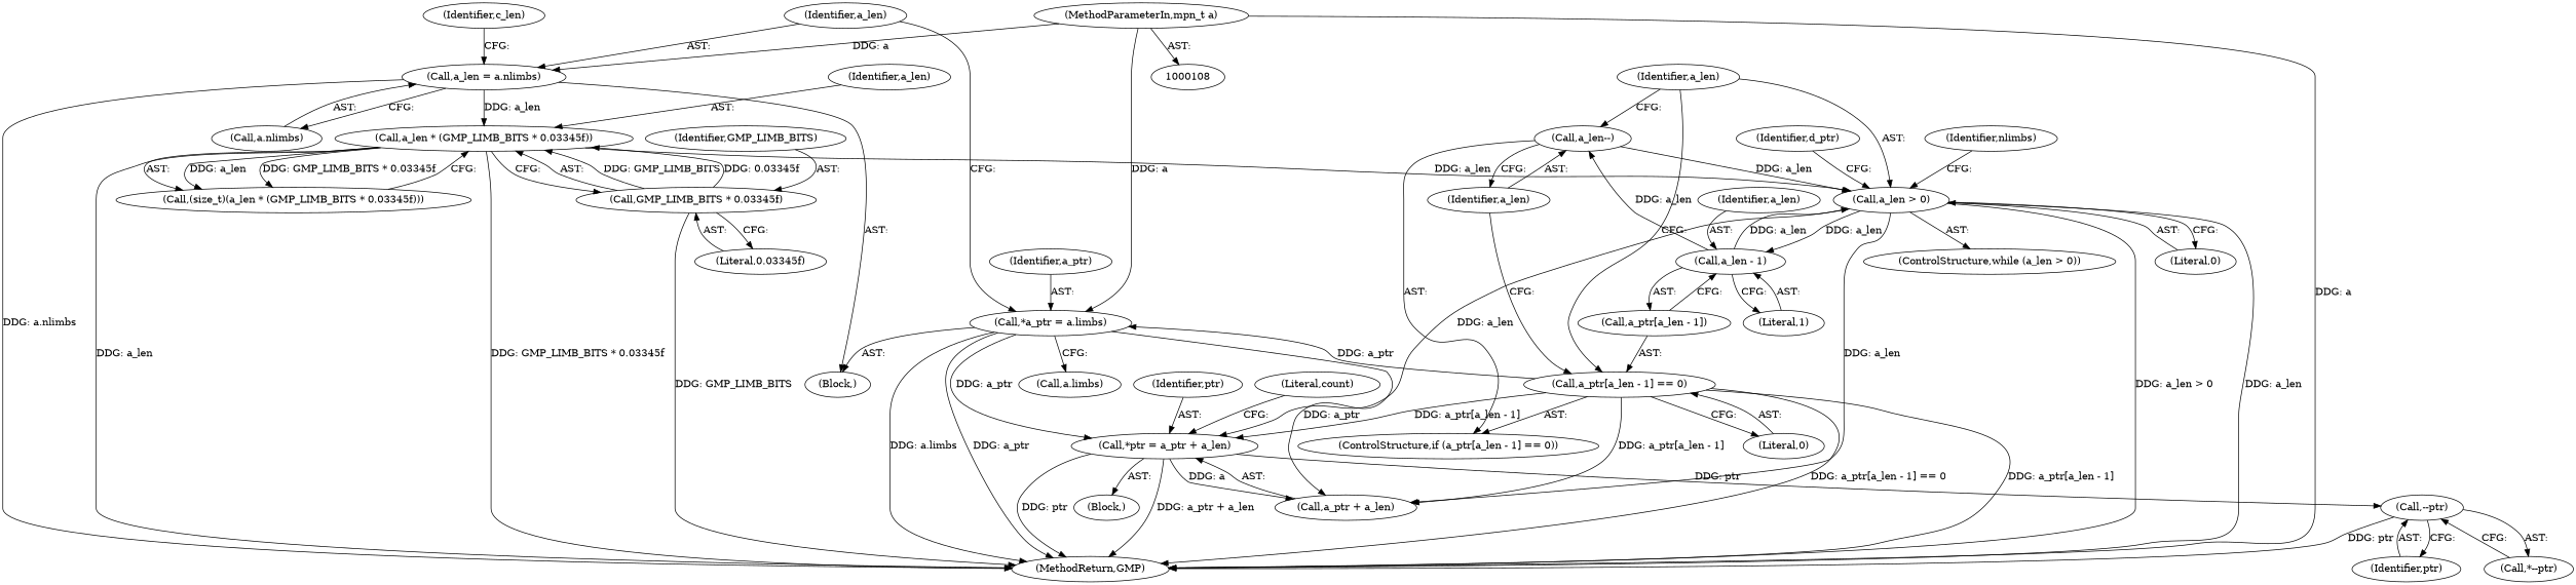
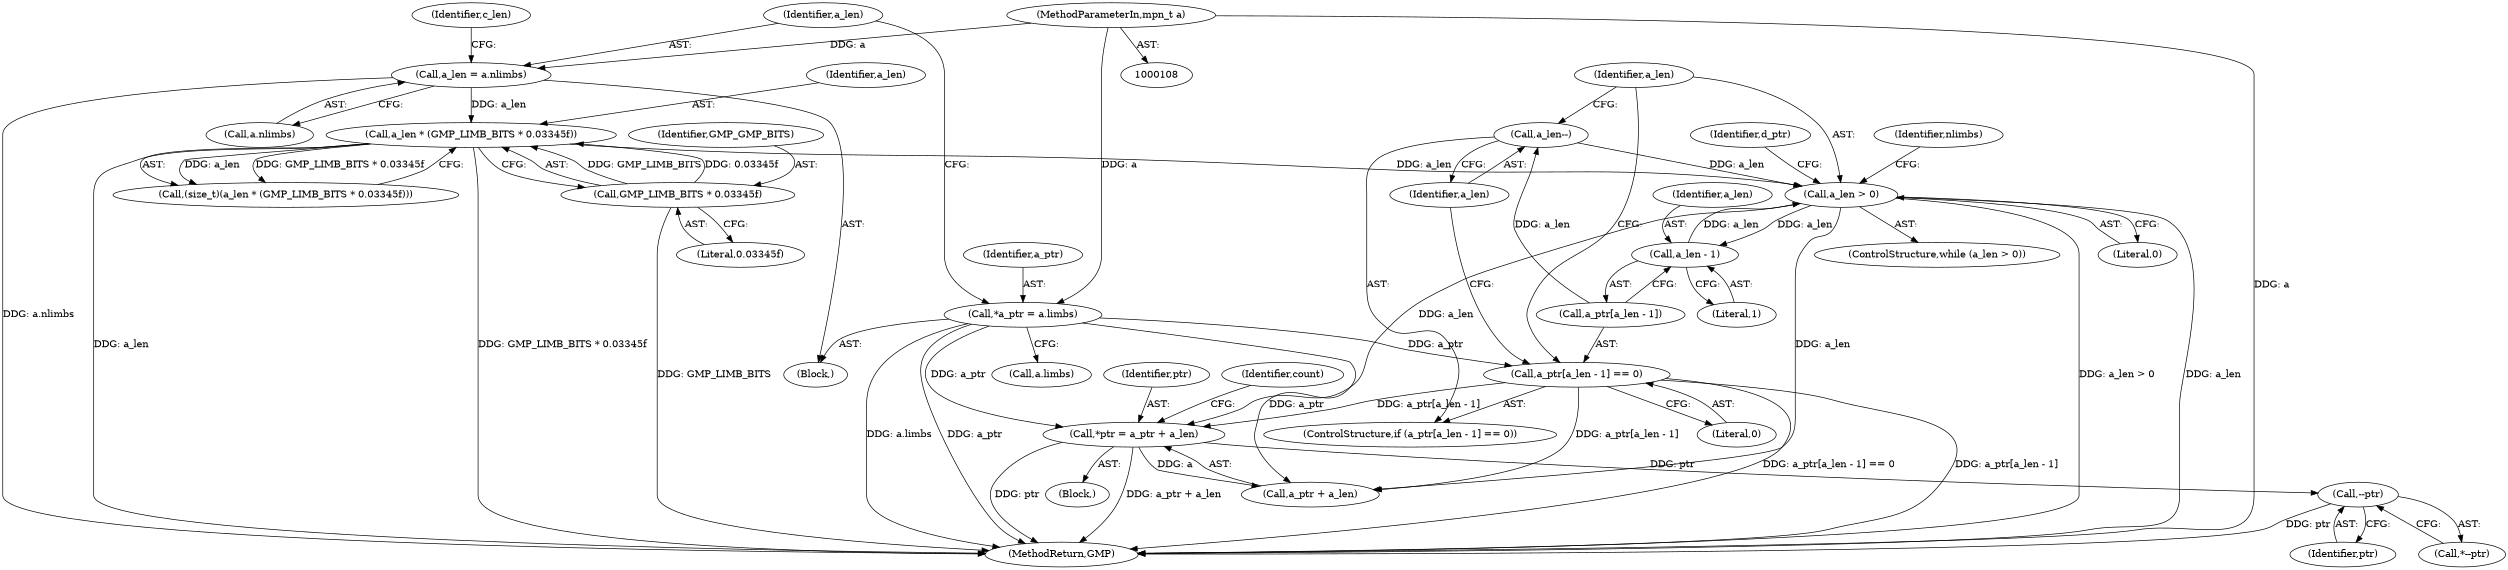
  digraph {
    n1 [label="(Call,*ptr = a_ptr + a_len)"]
    n2 [label="(Call,--ptr)"]
    n3 [label="(MethodReturn,GMP)"]
    n4 [label="(Call,a_ptr + a_len)"]
    n5 [label="(Block,)"]
    n6 [label="(Identifier,ptr)"]
    n7 [label="(Call,*--ptr)"]
    n8 [label="(Call,*a_ptr = a.limbs)"]
    n9 [label="(Call,a_ptr[a_len - 1] == 0)"]
    n10 [label="(Call,a.limbs)"]
    n11 [label="(Block,)"]
    n12 [label="(Literal,0)"]
    n13 [label="(ControlStructure,if (a_ptr[a_len - 1] == 0))"]
    n14 [label="(MethodParameterIn,mpn_t a)"]
    n15 [label="(Call,a_len = a.nlimbs)"]
    1000108
    n17 [label="(Call,a_len * (GMP_LIMB_BITS * 0.03345f))"]
    n18 [label="(Call,a.nlimbs)"]
    n19 [label="(Call,a_len > 0)"]
    n20 [label="(Call,a_len - 1)"]
    n21 [label="(ControlStructure,while (a_len > 0))"]
    n22 [label="(Literal,0)"]
    n23 [label="(Call,a_len--)"]
    n24 [label="(Call,a_ptr[a_len - 1])"]
    n25 [label="(Literal,1)"]
    n26 [label="(Identifier,a_len)"]
    n27 [label="(Call,GMP_LIMB_BITS * 0.03345f)"]
    n28 [label="(Call,(size_t)(a_len * (GMP_LIMB_BITS * 0.03345f)))"]
    n29 [label="(Literal,0.03345f)"]
-   n30 [label="(Identifier,GMP_LIMB_BITS)"]
+   n30 [label="(Identifier,GMP_GMP_BITS)"]
    n31 [label="(Identifier,nlimbs)"]
    n32 [label="(Identifier,a_len)"]
    n33 [label="(Identifier,a_len)"]
-   n34 [label="(Literal,count)"]
+   n34 [label="(Identifier,count)"]
    n35 [label="(Identifier,ptr)"]
    n36 [label="(Identifier,d_ptr)"]
    n37 [label="(Identifier,a_ptr)"]
    n38 [label="(Identifier,a_len)"]
    n39 [label="(Identifier,a_len)"]
    n40 [label="(Identifier,c_len)"]
    n1 -> n2 [label="DDG: ptr"]
    n1 -> n3 [label="DDG: a_ptr + a_len"]
    n1 -> n3 [label="DDG: ptr"]
    n1 -> n4 [label="DDG: a"]
    n1 -> n5 [label="AST: "]
    n2 -> n3 [label="DDG: ptr"]
    n2 -> n6 [label="CFG: "]
    n2 -> n7 [label="AST: "]
    n4 -> n1 [label="AST: "]
    n6 -> n2 [label="AST: "]
    n7 -> n2 [label="CFG: "]
    n8 -> n1 [label="DDG: a_ptr"]
    n8 -> n3 [label="DDG: a_ptr"]
    n8 -> n3 [label="DDG: a.limbs"]
    n8 -> n4 [label="DDG: a_ptr"]
-   n9 -> n8 [label="DDG: a_ptr"]
+   n8 -> n9 [label="DDG: a_ptr"]
    n8 -> n10 [label="CFG: "]
    n8 -> n11 [label="AST: "]
    n9 -> n1 [label="DDG: a_ptr[a_len - 1]"]
    n9 -> n3 [label="DDG: a_ptr[a_len - 1]"]
    n9 -> n3 [label="DDG: a_ptr[a_len - 1] == 0"]
    n9 -> n4 [label="DDG: a_ptr[a_len - 1]"]
    n9 -> n12 [label="CFG: "]
    n9 -> n13 [label="AST: "]
    n12 -> n9 [label="AST: "]
    n14 -> n3 [label="DDG: a"]
    n14 -> n8 [label="DDG: a"]
    n14 -> n15 [label="DDG: a"]
    n14 -> 1000108 [label="AST: "]
    n15 -> n3 [label="DDG: a.nlimbs"]
    n15 -> n11 [label="AST: "]
    n15 -> n17 [label="DDG: a_len"]
    n15 -> n18 [label="CFG: "]
    n17 -> n3 [label="DDG: a_len"]
    n17 -> n3 [label="DDG: GMP_LIMB_BITS * 0.03345f"]
    n17 -> n19 [label="DDG: a_len"]
    n17 -> n27 [label="CFG: "]
    n17 -> n28 [label="AST: "]
    n17 -> n28 [label="DDG: a_len"]
    n17 -> n28 [label="DDG: GMP_LIMB_BITS * 0.03345f"]
    n18 -> n15 [label="AST: "]
    n19 -> n1 [label="DDG: a_len"]
    n19 -> n3 [label="DDG: a_len"]
    n19 -> n3 [label="DDG: a_len > 0"]
    n19 -> n4 [label="DDG: a_len"]
    n19 -> n20 [label="DDG: a_len"]
    n19 -> n21 [label="AST: "]
    n19 -> n22 [label="CFG: "]
    n20 -> n19 [label="DDG: a_len"]
-   n20 -> n23 [label="DDG: a_len"]
+   n24 -> n23 [label="DDG: a_len"]
    n20 -> n24 [label="AST: "]
    n20 -> n25 [label="CFG: "]
    n22 -> n19 [label="AST: "]
    n23 -> n13 [label="AST: "]
    n23 -> n19 [label="DDG: a_len"]
    n23 -> n26 [label="CFG: "]
    n24 -> n9 [label="AST: "]
    n24 -> n20 [label="CFG: "]
    n25 -> n20 [label="AST: "]
    n26 -> n9 [label="CFG: "]
    n26 -> n23 [label="AST: "]
    n27 -> n3 [label="DDG: GMP_LIMB_BITS"]
    n27 -> n17 [label="AST: "]
    n27 -> n17 [label="DDG: GMP_LIMB_BITS"]
    n27 -> n17 [label="DDG: 0.03345f"]
    n27 -> n29 [label="CFG: "]
    n28 -> n17 [label="CFG: "]
    n29 -> n27 [label="AST: "]
    n30 -> n27 [label="AST: "]
    n31 -> n19 [label="CFG: "]
    n32 -> n8 [label="CFG: "]
    n32 -> n15 [label="AST: "]
    n33 -> n9 [label="CFG: "]
    n33 -> n19 [label="AST: "]
    n33 -> n23 [label="CFG: "]
    n34 -> n1 [label="CFG: "]
    n35 -> n1 [label="AST: "]
    n36 -> n19 [label="CFG: "]
    n37 -> n8 [label="AST: "]
    n38 -> n20 [label="AST: "]
    n39 -> n17 [label="AST: "]
    n40 -> n15 [label="CFG: "]
  }
